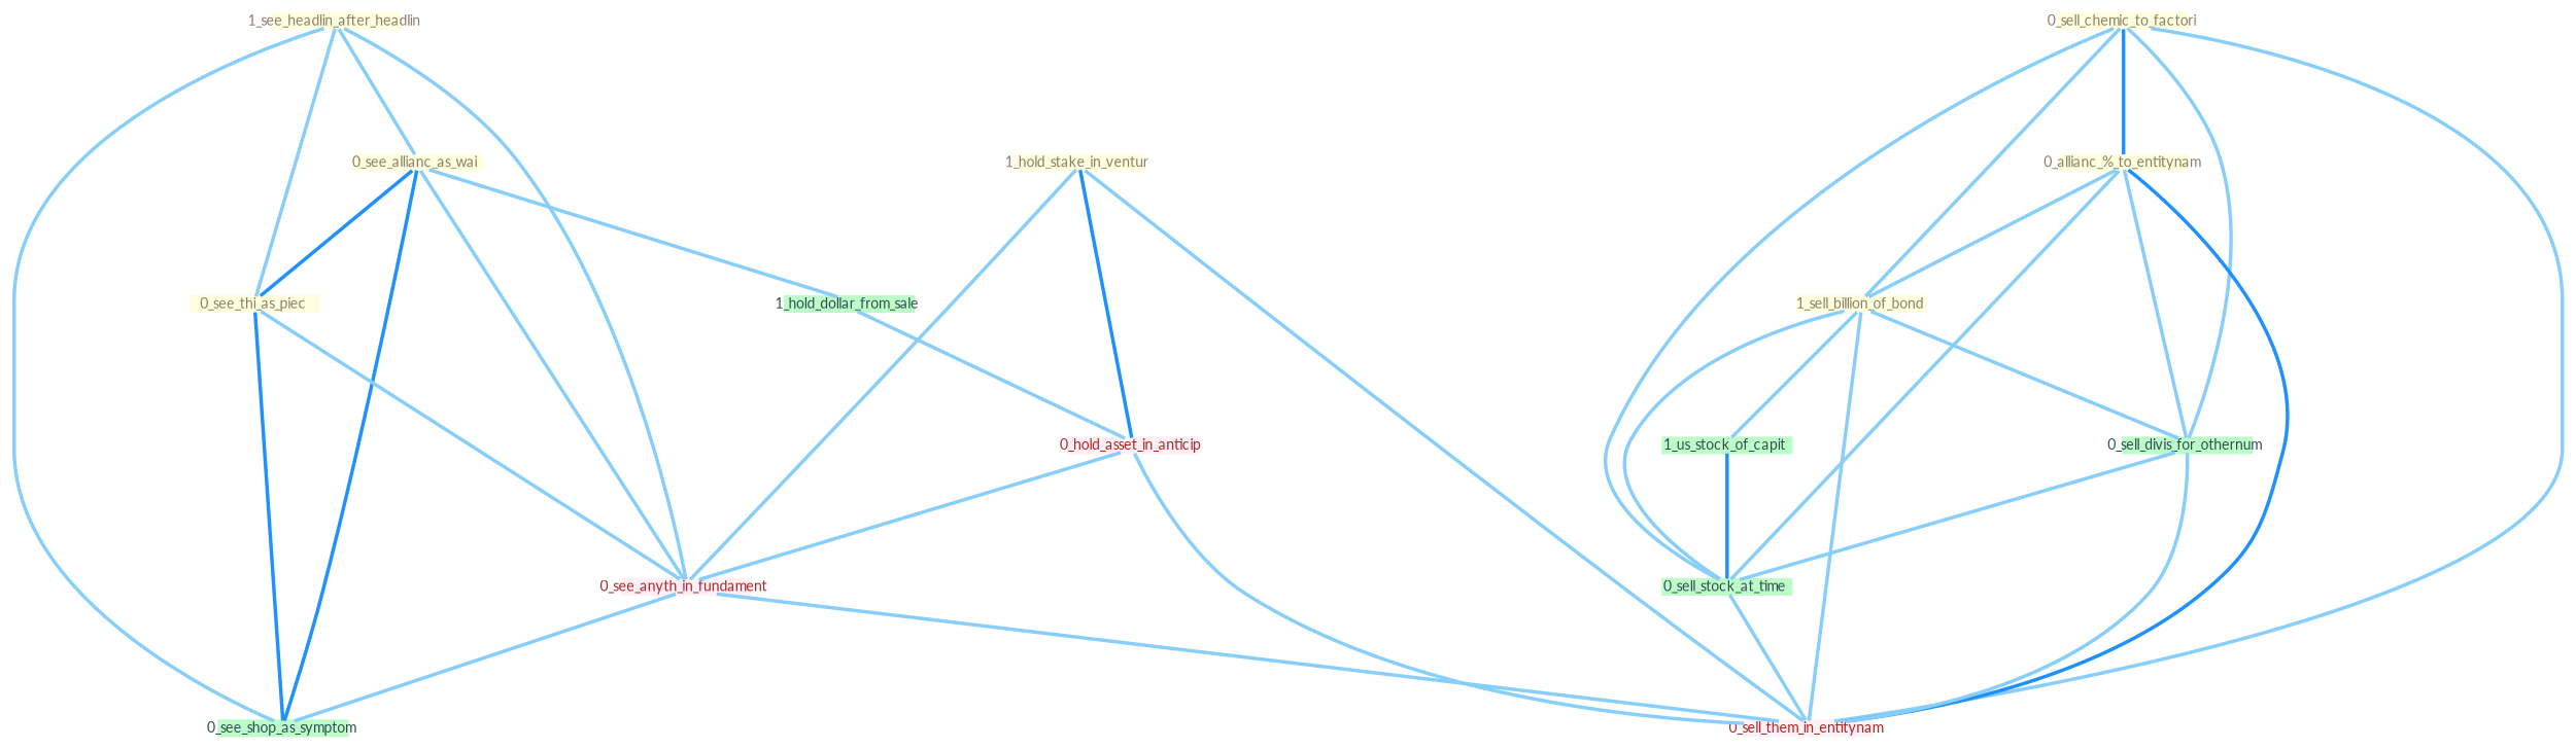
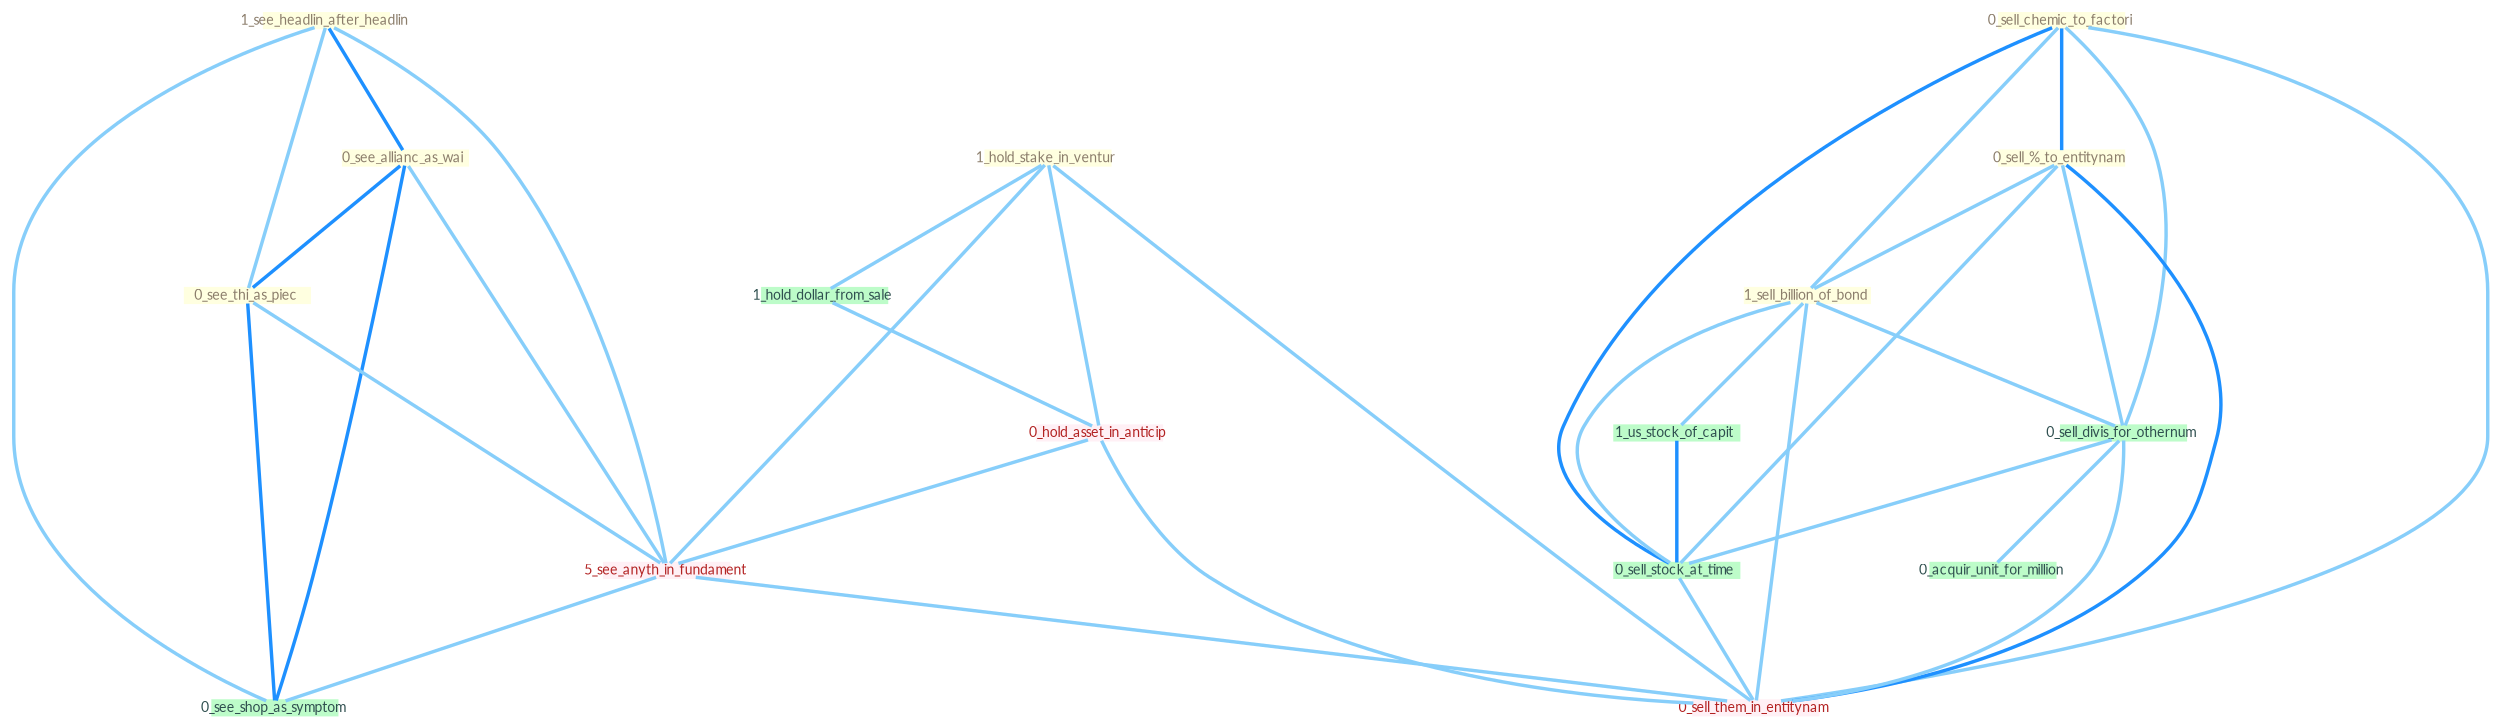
  graph {
    fontname=Lato
    node [color="#ffffe0" fixedsize=true fontcolor="#8b7d6b" fontname=Lato fontsize=4 shape=polygon style=filled]
    edge [color="#87cefa" fontname=Lato w=1]
    "1_see_headlin_after_headlin " [height=.06 width=.5]
    "0_sell_chemic_to_factori " [height=.06 width=.5]
-   "0_sell_%_to_entitynam " [height=.06 width=.5 label="0_allianc_%_to_entitynam"]
+   "0_sell_%_to_entitynam " [height=.06 width=.5]
    "0_see_allianc_as_wai " [height=.06 width=.5]
    "1_hold_stake_in_ventur " [height=.06 width=.5]
    "0_see_thi_as_piec " [height=.06 width=.5]
    "1_sell_billion_of_bond " [height=.06 width=.5]
    "0_hold_asset_in_anticip " [color="#fff0f5" fontcolor="#b22222" height=.06 width=.5]
-   "0_see_anyth_in_fundament " [color="#fff0f5" fontcolor="#b22222" height=.06 width=.5]
+   "0_see_anyth_in_fundament " [color="#fff0f5" fontcolor="#b22222" height=.06 width=.5 label="5_see_anyth_in_fundament"]
    "0_sell_them_in_entitynam " [color="#fff0f5" fontcolor="#b22222" height=.06 width=.5]
    "0_see_shop_as_symptom " [color="#BDFCC9" fontcolor="#2f4f4f" height=.06 width=.5]
    "0_sell_divis_for_othernum " [color="#BDFCC9" fontcolor="#2f4f4f" height=.06 width=.5]
    "0_sell_stock_at_time " [color="#BDFCC9" fontcolor="#2f4f4f" height=.06 width=.5]
    "1_hold_dollar_from_sale " [color="#BDFCC9" fontcolor="#2f4f4f" height=.06 width=.5]
    "1_us_stock_of_capit " [color="#BDFCC9" fontcolor="#2f4f4f" height=.06 width=.5]
+   "0_acquir_unit_for_million " [color="#BDFCC9" fontcolor="#2f4f4f" height=.06 width=.5]
    subgraph sub_1 {
      "1_see_headlin_after_headlin "
      "0_sell_chemic_to_factori "
      "0_sell_%_to_entitynam "
      "0_see_allianc_as_wai "
      "1_hold_stake_in_ventur "
      "0_see_thi_as_piec "
      "1_sell_billion_of_bond "
    }
    subgraph sub_2 {
      "0_hold_asset_in_anticip "
      "0_see_anyth_in_fundament "
      "0_sell_them_in_entitynam "
    }
-   "1_see_headlin_after_headlin " -- "0_see_allianc_as_wai "
+   "1_see_headlin_after_headlin " -- "0_see_allianc_as_wai " [color="#1e90ff"]
    "1_see_headlin_after_headlin " -- "0_see_thi_as_piec "
    "1_see_headlin_after_headlin " -- "0_see_anyth_in_fundament "
    "1_see_headlin_after_headlin " -- "0_see_shop_as_symptom "
    "0_sell_chemic_to_factori " -- "0_sell_%_to_entitynam " [color="#1e90ff" w=2]
    "0_sell_chemic_to_factori " -- "1_sell_billion_of_bond "
    "0_sell_chemic_to_factori " -- "0_sell_them_in_entitynam "
    "0_sell_chemic_to_factori " -- "0_sell_divis_for_othernum "
-   "0_sell_chemic_to_factori " -- "0_sell_stock_at_time "
+   "0_sell_chemic_to_factori " -- "0_sell_stock_at_time " [color="#1e90ff"]
    "0_sell_%_to_entitynam " -- "1_sell_billion_of_bond "
    "0_sell_%_to_entitynam " -- "0_sell_them_in_entitynam " [color="#1e90ff" w=2]
    "0_sell_%_to_entitynam " -- "0_sell_divis_for_othernum "
    "0_sell_%_to_entitynam " -- "0_sell_stock_at_time "
    "0_see_allianc_as_wai " -- "0_see_thi_as_piec " [color="#1e90ff" w=2]
    "0_see_allianc_as_wai " -- "0_see_anyth_in_fundament "
    "0_see_allianc_as_wai " -- "0_see_shop_as_symptom " [color="#1e90ff" w=2]
-   "1_hold_stake_in_ventur " -- "0_hold_asset_in_anticip " [color="#1e90ff" w=2]
+   "1_hold_stake_in_ventur " -- "0_hold_asset_in_anticip " [w=2]
    "1_hold_stake_in_ventur " -- "0_see_anyth_in_fundament "
    "1_hold_stake_in_ventur " -- "0_sell_them_in_entitynam "
-   "0_see_allianc_as_wai " -- "1_hold_dollar_from_sale "
+   "1_hold_stake_in_ventur " -- "1_hold_dollar_from_sale "
    "0_see_thi_as_piec " -- "0_see_anyth_in_fundament "
    "0_see_thi_as_piec " -- "0_see_shop_as_symptom " [color="#1e90ff" w=2]
    "1_sell_billion_of_bond " -- "0_sell_them_in_entitynam "
    "1_sell_billion_of_bond " -- "0_sell_divis_for_othernum "
    "1_sell_billion_of_bond " -- "0_sell_stock_at_time "
    "1_sell_billion_of_bond " -- "1_us_stock_of_capit "
    "0_hold_asset_in_anticip " -- "0_see_anyth_in_fundament "
    "0_hold_asset_in_anticip " -- "0_sell_them_in_entitynam "
    "0_see_anyth_in_fundament " -- "0_sell_them_in_entitynam "
    "0_see_anyth_in_fundament " -- "0_see_shop_as_symptom "
    "0_sell_divis_for_othernum " -- "0_sell_them_in_entitynam "
    "0_sell_divis_for_othernum " -- "0_sell_stock_at_time "
+   "0_sell_divis_for_othernum " -- "0_acquir_unit_for_million "
    "0_sell_stock_at_time " -- "0_sell_them_in_entitynam "
    "1_hold_dollar_from_sale " -- "0_hold_asset_in_anticip "
    "1_us_stock_of_capit " -- "0_sell_stock_at_time " [color="#1e90ff"]
  }
